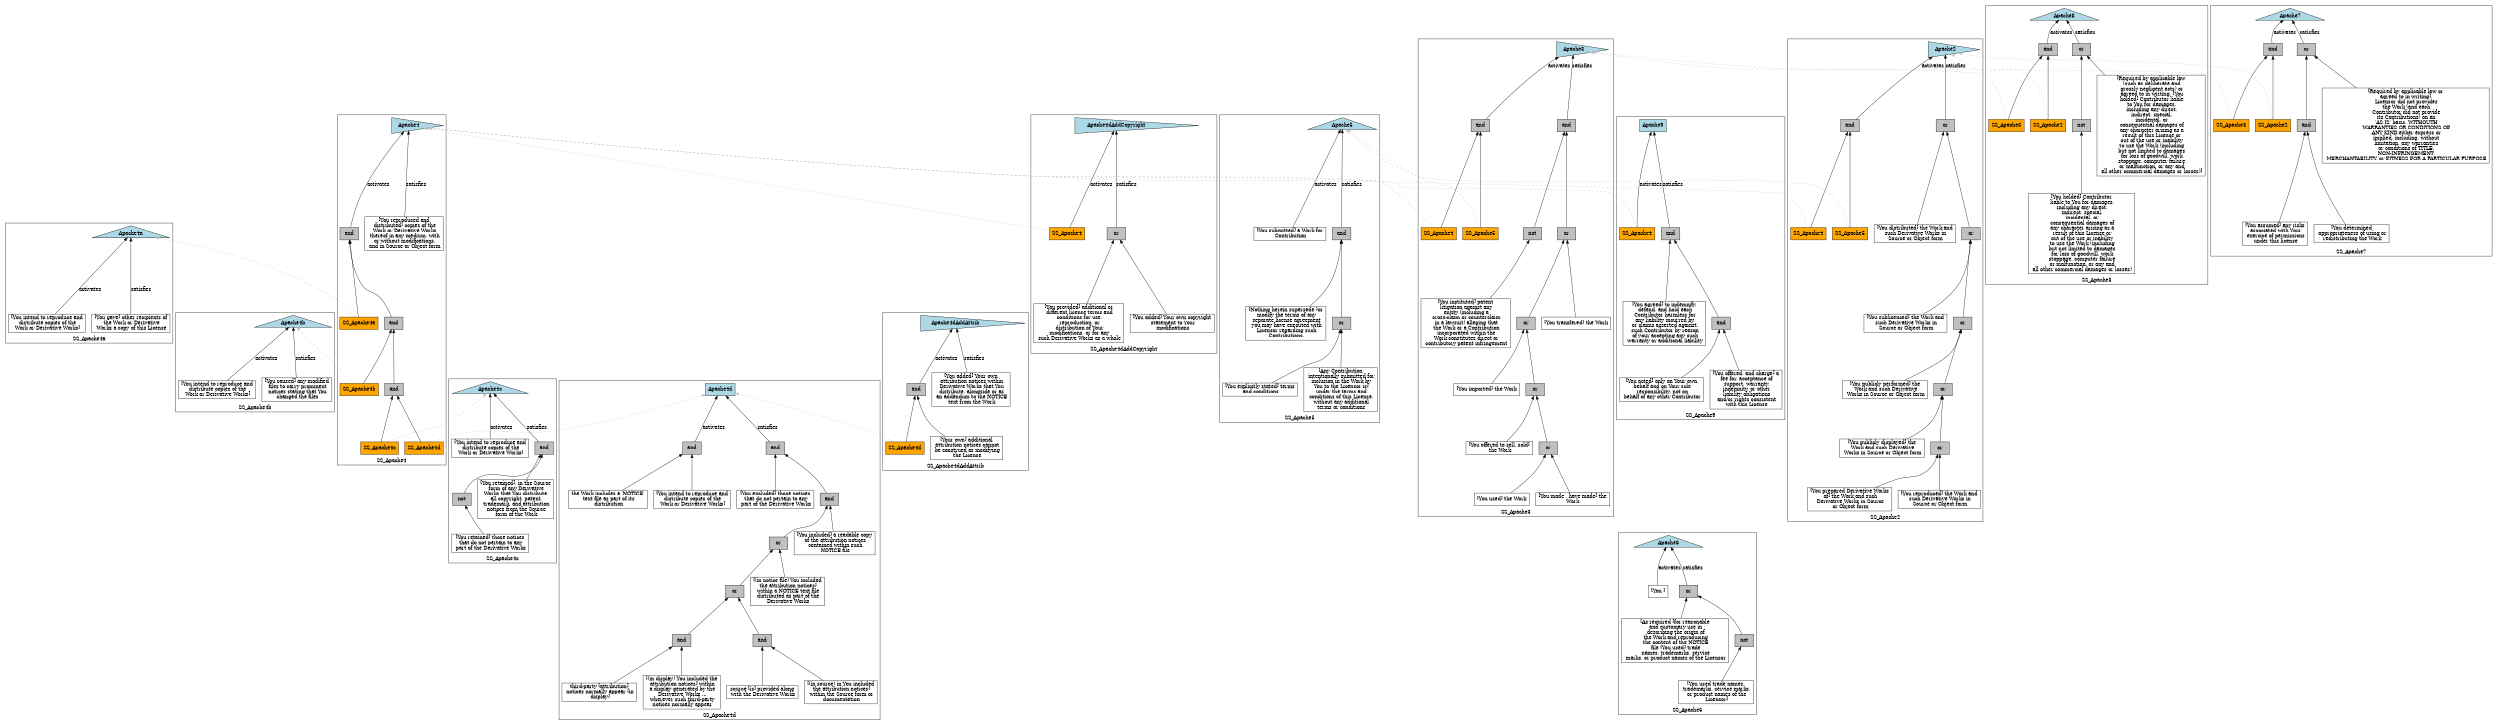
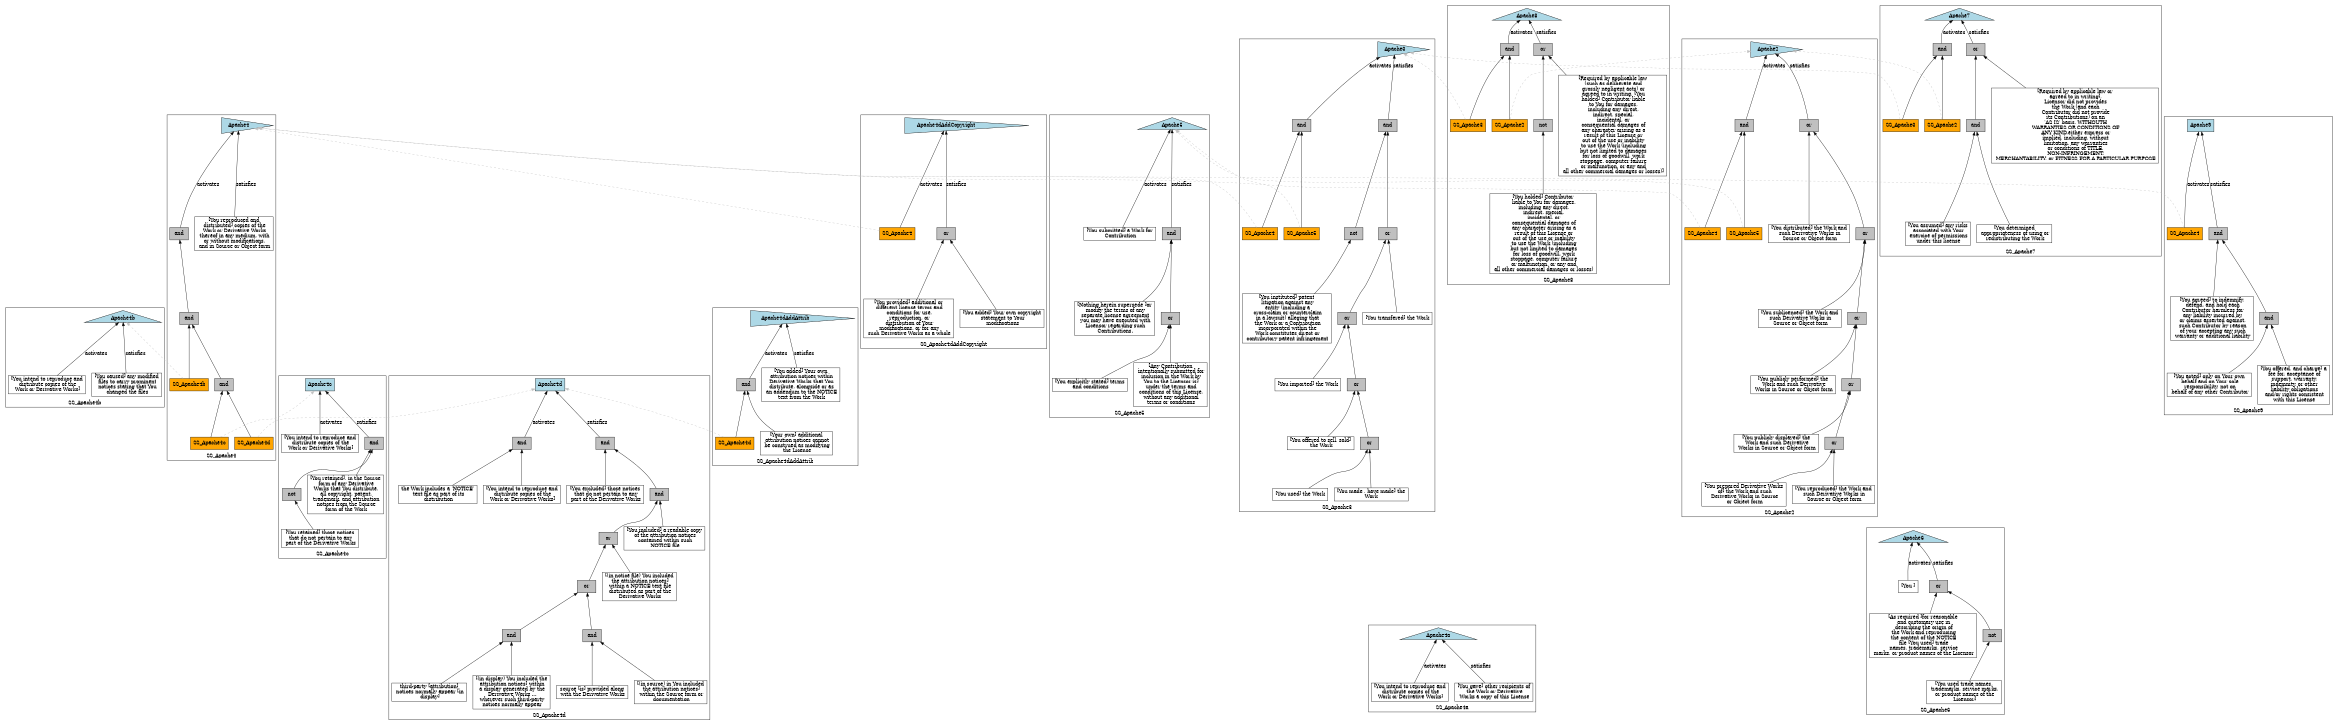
  digraph {
    compound=true
    rankdir=BT
    ranksep=0.5
    node [shape=box style=filled]
    n1 [fillcolor=lightblue label=Apache4 orientation=270 shape=triangle]
    n2 [label="[You reproduced and\n distributed] copies of the\n Work or Derivative Works\n thereof in any medium, with\n or without modifications,\n and in Source or Object form" style=""]
    n3 [fillcolor=grey label=and]
-   n4 [fillcolor=orange label=SS_Apache4a]
    n5 [fillcolor=grey label=and]
    n6 [fillcolor=orange label=SS_Apache4b]
    n7 [fillcolor=grey label=and]
    n8 [fillcolor=orange label=SS_Apache4c]
    n9 [fillcolor=orange label=SS_Apache4d]
    n10 [fillcolor=lightblue label=Apache4a orientation=0 shape=triangle]
    n11 [label="[You gave] other recipients of\n the Work or Derivative\n Works a copy of this License" style=""]
    n12 [label="[You intend to reproduce and\n distribute copies of the\n Work or Derivative Works]" style=""]
    n13 [fillcolor=lightblue label=Apache4b orientation=0 shape=triangle]
    n14 [label="[You caused] any modified\n files to carry prominent\n notices stating that You\n changed the files" style=""]
    n15 [label="[You intend to reproduce and\n distribute copies of the\n Work or Derivative Works]" style=""]
-   n16 [fillcolor=lightblue label=Apache4c orientation=0 shape=triangle]
+   n16 [fillcolor=lightblue label=Apache4c orientation=0]
    n17 [fillcolor=grey label=and]
    n18 [label="[You retained], in the Source\n form of any Derivative\n Works that You distribute,\n all copyright, patent,\n trademark, and attribution\n notices from the Source\n form of the Work" style=""]
    n19 [fillcolor=grey label=not]
    n20 [label="[You retained] those notices\n that do not pertain to any\n part of the Derivative Works" style=""]
    n21 [label="[You intend to reproduce and\n distribute copies of the\n Work or Derivative Works]" style=""]
    n22 [fillcolor=lightblue label=Apache4d orientation=0]
    n23 [fillcolor=grey label=and]
    n24 [fillcolor=grey label=and]
    n25 [label="[You included] a readable copy\n of the attribution notices\n contained within such\n NOTICE file" style=""]
    n26 [fillcolor=grey label=or]
    n27 [label="[(in notice file) You included\n the attribution notices]\n within a NOTICE text file\n distributed as part of the\n Derivative Works" style=""]
    n28 [fillcolor=grey label=or]
    n29 [fillcolor=grey label=and]
    n30 [label="[(in source) in You included\n the attribution notices]\n within the Source form or\n documentation" style=""]
    n31 [label="source [is] provided along\n with the Derivative Works" style=""]
    n32 [fillcolor=grey label=and]
    n33 [label="[(in display) You included the\n attribution notices] within\n a display generated by the\n Derivative Works ...\n wherever such third-party\n notices normally appear" style=""]
    n34 [label="third-party [attribution]\n notices normally appear [in\n display]" style=""]
    n35 [label="[You excluded] those notices\n that do not pertain to any\n part of the Derivative Works" style=""]
    n36 [fillcolor=grey label=and]
    n37 [label="[You intend to reproduce and\n distribute copies of the\n Work or Derivative Works]" style=""]
    n38 [label="the Work includes a 'NOTICE'\n text file as part of its\n distribution" style=""]
    n39 [fillcolor=lightblue label=Apache4dAddAttrib orientation=270 shape=triangle]
    n40 [label="[You added] Your own\n attribution notices within\n Derivative Works that You\n distribute, alongside or as\n an addendum to the NOTICE\n text from the Work" style=""]
    n41 [fillcolor=grey label=and]
    n42 [fillcolor=orange label=SS_Apache4d]
    n43 [label="[Your own] additional\n attribution notices cannot\n be construed as modifying\n the License" style=""]
    n44 [fillcolor=lightblue label=Apache4dAddCopyright orientation=270 shape=triangle]
    n45 [fillcolor=grey label=or]
    n46 [label="[You added] Your own copyright\n statement to Your\n modifications" style=""]
    n47 [label="[You provided] additional or\n different license terms and\n conditions for use,\n reproduction, or\n distribution of Your\n modifications, or for any\n such Derivative Works as a whole" style=""]
    n48 [fillcolor=orange label=SS_Apache4]
    n49 [fillcolor=lightblue label=Apache2 orientation=270 shape=triangle]
    n50 [fillcolor=grey label=or]
    n51 [fillcolor=grey label=or]
    n52 [fillcolor=grey label=or]
    n53 [fillcolor=grey label=or]
    n54 [fillcolor=grey label=or]
    n55 [label="[You reproduced] the Work and\n such Derivative Works in\n Source or Object form" style=""]
    n56 [label="[You prepared Derivative Works\n of] the Work and such\n Derivative Works in Source\n or Object form" style=""]
    n57 [label="[You publicly displayed] the\n Work and such Derivative\n Works in Source or Object form" style=""]
    n58 [label="[You publicly performed] the\n Work and such Derivative\n Works in Source or Object form" style=""]
    n59 [label="[You sublicenced] the Work and\n such Derivative Works in\n Source or Object form" style=""]
    n60 [label="[You distributed] the Work and\n such Derivative Works in\n Source or Object form" style=""]
    n61 [fillcolor=grey label=and]
    n62 [fillcolor=orange label=SS_Apache4]
    n63 [fillcolor=orange label=SS_Apache5]
    n64 [fillcolor=lightblue label=Apache3 orientation=270 shape=triangle]
    n65 [fillcolor=grey label=and]
    n66 [fillcolor=grey label=or]
    n67 [fillcolor=grey label=or]
    n68 [fillcolor=grey label=or]
    n69 [fillcolor=grey label=or]
    n70 [label="[You made , have made] the\n Work " style=""]
    n71 [label="[You used] the Work" style=""]
    n72 [label="[You offered to sell, sold]\n the Work" style=""]
    n73 [label="[You imported] the Work" style=""]
    n74 [label="[You transfered] the Work" style=""]
    n75 [fillcolor=grey label=not]
    n76 [label="[You instituted] patent\n litigation against any\n entity (including a\n cross-claim or counterclaim\n in a lawsuit) alleging that\n the Work or a Contribution\n incorporated within the\n Work constitutes direct or\n contributory patent infringement" style=""]
    n77 [fillcolor=grey label=and]
    n78 [fillcolor=orange label=SS_Apache4]
    n79 [fillcolor=orange label=SS_Apache5]
    n80 [fillcolor=lightblue label=Apache5 orientation=0 shape=triangle]
    n81 [fillcolor=grey label=and]
    n82 [fillcolor=grey label=or]
    n83 [label="[Any Contribution\n intentionally submitted for\n inclusion in the Work by\n You to the Licensor is]\n under the terms and\n conditions of this License,\n without any additional\n terms or conditions" style=""]
    n84 [label="[You explicitly stated] terms\n and conditions" style=""]
    n85 [label="[Nothing herein supersede ]or\n modify the terms of any\n separate license agreement\n you may have executed with\n Licensor regarding such\n Contributions." style=""]
    n86 [label="[You submitted] a Work for\n Contribution" style=""]
    n87 [fillcolor=lightblue label=Apache6 orientation=0 shape=triangle]
    n88 [fillcolor=grey label=or]
    n89 [fillcolor=grey label=not]
    n90 [label="[You used trade names,\n trademarks, service marks,\n or product names of the\n Licensor]" style=""]
    n91 [label="[As required ]for reasonable\n and customary use in\n describing the origin of\n the Work and reproducing\n the content of the NOTICE\n file [You used] trade\n names, trademarks, service\n marks, or product names of the Licensor" style=""]
    n92 [label="[You ]" style=""]
    n93 [fillcolor=lightblue label=Apache7 orientation=0 shape=triangle]
    n94 [fillcolor=grey label=or]
    n95 [label="[Required by applicable law or\n agreed to in writing],\n Licensor did not provides\n the Work (and each\n Contributor did not provide\n its Contributions) on an\n 'AS IS' basis, WITHOUTH\n WARRANTIES OR CONDITIONS OF\n ANY KIND,either express or\n implied, including, without\n limitation, any warranties\n or conditions of TITLE,\n NON-INFRINGEMENT,\n MERCHANTABILITY, or FITNESS FOR A PARTICULAR PURPOSE" style=""]
    n96 [fillcolor=grey label=and]
    n97 [label="[You determined\n appropriateness of using or\n redistributing the Work" style=""]
    n98 [label="[You assumed] any risks\n associated with Your\n exercice of permissions\n under this license" style=""]
    n99 [fillcolor=grey label=and]
    n100 [fillcolor=orange label=SS_Apache2]
    n101 [fillcolor=orange label=SS_Apache3]
    n102 [fillcolor=lightblue label=Apache8 orientation=0 shape=triangle]
    n103 [fillcolor=grey label=or]
    n104 [label="[Required by applicable law\n (such as deliberate and\n grossly negligent acts) or\n agreed to in writing, [You\n holded] Contributor liable\n to You for damages,\n including any direct,\n indirect, special,\n incidental, or\n consequential damages of\n any character arising as a\n result of this License or\n out of the use or inability\n to use the Work (including\n but not limited to damages\n for loss of goodwill, work\n stoppage, computer failure\n or malfunction, or any and\n all other commercial damages or losses)]" style=""]
    n105 [fillcolor=grey label=not]
    n106 [label="[You holded] Contributor\n liable to You for damages,\n including any direct,\n indirect, special,\n incidental, or\n consequential damages of\n any character arising as a\n result of this License or\n out of the use or inability\n to use the Work (including\n but not limited to damages\n for loss of goodwill, work\n stoppage, computer failure\n or malfunction, or any and\n all other commercial damages or losses)" style=""]
    n107 [fillcolor=grey label=and]
    n108 [fillcolor=orange label=SS_Apache2]
    n109 [fillcolor=orange label=SS_Apache3]
    n110 [fillcolor=lightblue label=Apache9 orientation=270]
    n111 [fillcolor=grey label=and]
    n112 [fillcolor=grey label=and]
    n113 [label="[You offered, and charge] a\n fee for, acceptance of\n support, warranty,\n indemnity, or other\n liability obligations\n and/or rights consistent\n with this License" style=""]
    n114 [label="[You acted] only on Your own\n behalf and on Your sole\n responsibility, not on\n behalf of any other Contributor" style=""]
    n115 [label="[You agreed] to indemnify,\n defend, and hold each\n Contributor harmless for\n any liability incurred by,\n or claims asserted against,\n such Contributor by reason\n of your accepting any such\n warranty or additional liability" style=""]
    n116 [fillcolor=orange label=SS_Apache4]
    subgraph cluster_1 {
      label=SS_Apache4
      n1
      n2
      n3
-     n4
      n5
      n6
      n7
      n8
      n9
    }
    subgraph cluster_2 {
      label=SS_Apache4a
      n10
      n11
      n12
    }
    subgraph cluster_3 {
      label=SS_Apache4b
      n13
      n14
      n15
    }
    subgraph cluster_4 {
      label=SS_Apache4c
      n16
      n17
      n18
      n19
      n20
      n21
    }
    subgraph cluster_5 {
      label=SS_Apache4d
      n22
      n23
      n24
      n25
      n26
      n27
      n28
      n29
      n30
      n31
      n32
      n33
      n34
      n35
      n36
      n37
      n38
    }
    subgraph cluster_6 {
      label=SS_Apache4dAddAttrib
      n39
      n40
      n41
      n42
      n43
    }
    subgraph cluster_7 {
      label=SS_Apache4dAddCopyright
      n44
      n45
      n46
      n47
      n48
    }
    subgraph cluster_8 {
      label=SS_Apache2
      n49
      n50
      n51
      n52
      n53
      n54
      n55
      n56
      n57
      n58
      n59
      n60
      n61
      n62
      n63
    }
    subgraph cluster_9 {
      label=SS_Apache3
      n64
      n65
      n66
      n67
      n68
      n69
      n70
      n71
      n72
      n73
      n74
      n75
      n76
      n77
      n78
      n79
    }
    subgraph cluster_10 {
      label=SS_Apache5
      n80
      n81
      n82
      n83
      n84
      n85
      n86
    }
    subgraph cluster_11 {
      label=SS_Apache6
      n87
      n88
      n89
      n90
      n91
      n92
    }
    subgraph cluster_12 {
      label=SS_Apache7
      n93
      n94
      n95
      n96
      n97
      n98
      n99
      n100
      n101
    }
    subgraph cluster_13 {
      label=SS_Apache8
      n102
      n103
      n104
      n105
      n106
      n107
      n108
      n109
    }
    subgraph cluster_14 {
      label=SS_Apache9
      n110
      n111
      n112
      n113
      n114
      n115
      n116
    }
    n2 -> n1 [label=satisfies]
    n3 -> n1 [label=activates]
-   n4 -> n3
-   n4 -> n10 [color=grey style=dashed]
    n5 -> n3
    n6 -> n5
    n6 -> n13 [color=grey style=dashed]
    n7 -> n5
    n8 -> n7
    n8 -> n16 [color=grey style=dashed]
    n9 -> n7
    n9 -> n22 [color=grey style=dashed]
    n11 -> n10 [label=satisfies]
    n12 -> n10 [label=activates]
    n14 -> n13 [label=satisfies]
    n15 -> n13 [label=activates]
    n17 -> n16 [label=satisfies]
    n18 -> n17
    n19 -> n17
    n20 -> n19
    n21 -> n16 [label=activates]
    n23 -> n22 [label=satisfies]
    n24 -> n23
    n25 -> n24
    n26 -> n24
    n27 -> n26
    n28 -> n26
    n29 -> n28
    n30 -> n29
    n31 -> n29
    n32 -> n28
    n33 -> n32
    n34 -> n32
    n35 -> n23
    n36 -> n22 [label=activates]
    n37 -> n36
    n38 -> n36
    n40 -> n39 [label=satisfies]
    n41 -> n39 [label=activates]
    n42 -> n22 [color=grey style=dashed]
    n42 -> n41
    n43 -> n41
    n45 -> n44 [label=satisfies]
    n46 -> n45
    n47 -> n45
    n48 -> n1 [color=grey style=dashed]
    n48 -> n44 [label=activates]
    n50 -> n49 [label=satisfies]
    n51 -> n50
    n52 -> n51
    n53 -> n52
    n54 -> n53
    n55 -> n54
    n56 -> n54
    n57 -> n53
    n58 -> n52
    n59 -> n51
    n60 -> n50
    n61 -> n49 [label=activates]
    n62 -> n1 [color=grey style=dashed]
    n62 -> n61
    n63 -> n61
    n63 -> n80 [color=grey style=dashed]
    n65 -> n64 [label=satisfies]
    n66 -> n65
    n67 -> n66
    n68 -> n67
    n69 -> n68
    n70 -> n69
    n71 -> n69
    n72 -> n68
    n73 -> n67
    n74 -> n66
    n75 -> n65
    n76 -> n75
    n77 -> n64 [label=activates]
    n78 -> n1 [color=grey style=dashed]
    n78 -> n77
    n79 -> n77
    n79 -> n80 [color=grey style=dashed]
    n81 -> n80 [label=satisfies]
    n82 -> n81
    n83 -> n82
    n84 -> n82
    n85 -> n81
    n86 -> n80 [label=activates]
    n88 -> n87 [label=satisfies]
    n89 -> n88
    n90 -> n89
    n91 -> n88
    n92 -> n87 [label=activates]
    n94 -> n93 [label=satisfies]
    n95 -> n94
    n96 -> n94
    n97 -> n96
    n98 -> n96
    n99 -> n93 [label=activates]
    n100 -> n49 [color=grey style=dashed]
    n100 -> n99
    n101 -> n64 [color=grey style=dashed]
    n101 -> n99
    n103 -> n102 [label=satisfies]
    n104 -> n103
    n105 -> n103
    n106 -> n105
    n107 -> n102 [label=activates]
    n108 -> n49 [color=grey style=dashed]
    n108 -> n107
    n109 -> n64 [color=grey style=dashed]
    n109 -> n107
    n111 -> n110 [label=satisfies]
    n112 -> n111
    n113 -> n112
    n114 -> n112
    n115 -> n111
    n116 -> n1 [color=grey style=dashed]
    n116 -> n110 [label=activates]
  }
